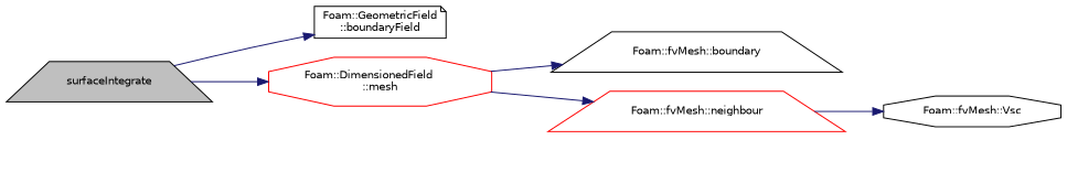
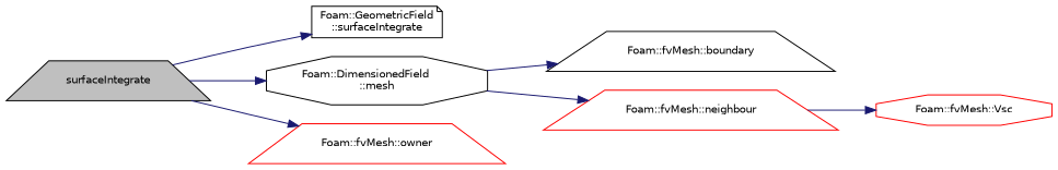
  digraph {
    rankdir=LR
    node [color=black fontname=Helvetica fontsize=10 shape=trapezium]
    edge [color=midnightblue fontname=Helvetica fontsize=10 labelfontname=Helvetica labelfontsize=10 style=solid]
    n1 [fillcolor=grey75 fontcolor=black height=0.2 label=surfaceIntegrate style=filled width=0.4]
-   n2 [height=0.2 label="Foam::GeometricField\l::boundaryField" shape=note width=0.4]
-   n3 [color=red height=0.2 label="Foam::DimensionedField\l::mesh" shape=octagon width=0.4]
+   n2 [height=0.2 label="Foam::GeometricField\l::surfaceIntegrate" shape=note width=0.4]
+   n3 [height=0.2 label="Foam::DimensionedField\l::mesh" shape=octagon width=0.4]
+   n4 [color=red height=0.2 label="Foam::fvMesh::owner" width=0.4]
    n5 [height=0.2 label="Foam::fvMesh::boundary" width=0.4]
    n6 [color=red height=0.2 label="Foam::fvMesh::neighbour" width=0.4]
-   n7 [height=0.2 label="Foam::fvMesh::Vsc" shape=octagon width=0.4]
+   n7 [color=red height=0.2 label="Foam::fvMesh::Vsc" shape=octagon width=0.4]
    n1 -> n2
    n1 -> n3
+   n1 -> n4
    n3 -> n5
    n3 -> n6
    n6 -> n7
  }
